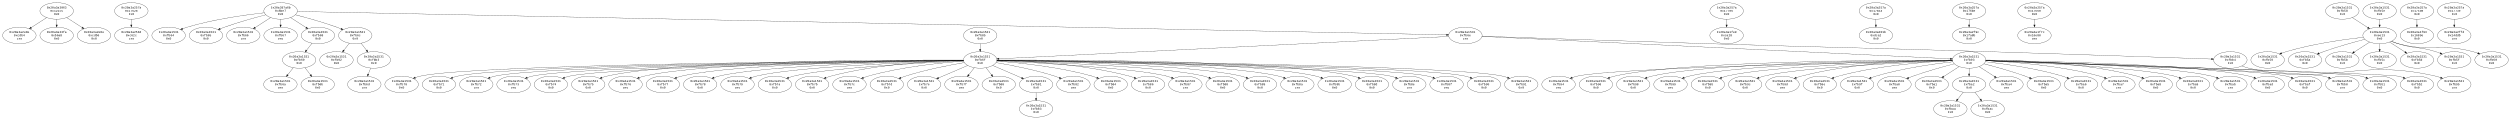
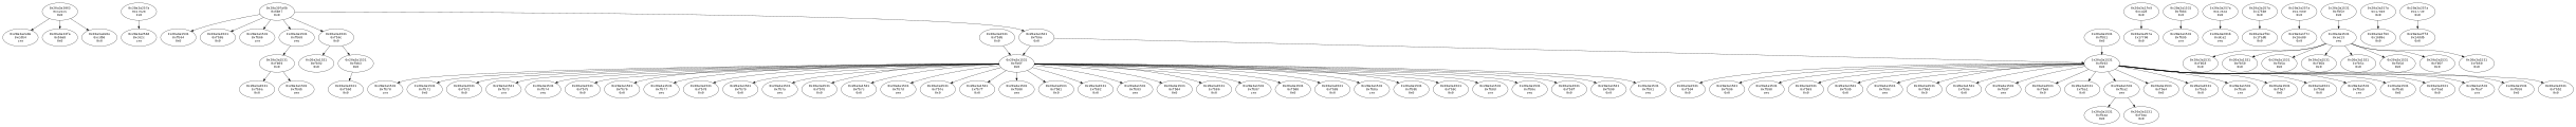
  digraph {
    fontname="Liberation Mono"
    node [fontname="Liberation Mono"]
    edge [fontname="Liberation Mono"]
    "0x20a3a3063\n0x121c5\n0x0"
    "0x20a3a2e0e\n0xcdb4\n0x0"
    "0x20a3a23fa\n0xb6a8\n0x0"
    "0x20a3a2e0e\n0xcdb6\n0x0"
    "0x20a3a257a\n0x17628\n0x0"
    "0x20a3a2584\n0xc62c\n0x0"
    "0x20a3a1531\n0xfb69\n0x0"
    "0x20a3a1531\n0xfb6a\n0x0"
    "0x20a3a1531\n0xfb6b\n0x0"
    "0x20a3a257a\n0x17706\n0x0"
    "0x20a3a1fe9\n0xca28\n0x0"
    "0x20a3a1531\n0xfb6f\n0x0"
    "0x20a3a1531\n0xfb70\n0x0"
    "0x20a3a1531\n0xfb71\n0x0"
    "0x20a3a1531\n0xfb72\n0x0"
    "0x20a3a1531\n0xfb73\n0x0"
    "0x20a3a1531\n0xfb74\n0x0"
    "0x20a3a1531\n0xfb75\n0x0"
    "0x20a3a1531\n0xfb76\n0x0"
    "0x20a3a1531\n0xfb77\n0x0"
    "0x20a3a1531\n0xfb78\n0x0"
    "0x20a3a1531\n0xfb79\n0x0"
    "0x20a3a1531\n0xfb7a\n0x0"
    "0x20a3a1531\n0xfb7b\n0x0"
    "0x20a3a1531\n0xfb7c\n0x0"
    "0x20a3a1531\n0xfb7d\n0x0"
    "0x20a3a1531\n0xfb7e\n0x0"
    "0x20a3a1531\n0xfb7f\n0x0"
    "0x20a3a1531\n0xfb80\n0x0"
    "0x20a3a1531\n0xfb81\n0x0"
    "0x20a3a1531\n0xfb82\n0x0"
    "0x20a3a1531\n0xfb83\n0x0"
    "0x20a3a1531\n0xfb84\n0x0"
    "0x20a3a1531\n0xfb86\n0x0"
    "0x20a3a1531\n0xfb87\n0x0"
    "0x20a3a1531\n0xfb88\n0x0"
    "0x20a3a1531\n0xfb89\n0x0"
    "0x20a3a1531\n0xfb8a\n0x0"
    "0x20a3a1531\n0xfb8b\n0x0"
+   "0x20a3a1531\n0xfb8c\n0x0"
    "0x20a3a1531\n0xfb8d\n0x0"
    "0x20a3a1531\n0xfb8e\n0x0"
    "0x20a3a1531\n0xfb8f\n0x0"
    "0x20a3a1531\n0xfb90\n0x0"
    "0x20a3a1531\n0xfb91\n0x0"
    "0x20a3a1531\n0xfb85\n0x0"
    "0x20a397a6b\n0x6be7\n0x0"
    "0x20a3a1531\n0xfb64\n0x0"
    "0x20a3a1531\n0xfb65\n0x0"
    "0x20a3a1531\n0xfb66\n0x0"
-   "0x20a3a1531\n0xfb67\n0x0"
    "0x20a3a1531\n0xfb68\n0x0"
    "0x20a3a1531\n0xfb6c\n0x0"
    "0x20a3a1531\n0xfb6e\n0x0"
    "0x20a3a1531\n0xfb92\n0x0"
    "0x20a3a1531\n0xfbb3\n0x0"
    "0x20a3a1531\n0xfb93\n0x0"
    "0x20a3a1531\n0xfbb4\n0x0"
    "0x20a3a1531\n0xfb6d\n0x0"
    "0x20a3a1531\n0xfb94\n0x0"
    "0x20a3a1531\n0xfb96\n0x0"
    "0x20a3a1531\n0xfb98\n0x0"
    "0x20a3a1531\n0xfb99\n0x0"
    "0x20a3a1531\n0xfb9b\n0x0"
    "0x20a3a1531\n0xfb9c\n0x0"
    "0x20a3a1531\n0xfb9d\n0x0"
    "0x20a3a1531\n0xfb9e\n0x0"
    "0x20a3a1531\n0xfb9f\n0x0"
    "0x20a3a1531\n0xfba0\n0x0"
    "0x20a3a1531\n0xfba1\n0x0"
    "0x20a3a1531\n0xfba2\n0x0"
    "0x20a3a1531\n0xfba4\n0x0"
    "0x20a3a1531\n0xfba5\n0x0"
    "0x20a3a1531\n0xfba6\n0x0"
    "0x20a3a1531\n0xfba7\n0x0"
    "0x20a3a1531\n0xfba8\n0x0"
    "0x20a3a1531\n0xfba9\n0x0"
    "0x20a3a1531\n0xfbab\n0x0"
    "0x20a3a1531\n0xfbad\n0x0"
    "0x20a3a1531\n0xfbaf\n0x0"
    "0x20a3a1531\n0xfbb0\n0x0"
    "0x20a3a1531\n0xfbb1\n0x0"
    "0x20a3a1531\n0xfbb2\n0x0"
    "0x20a3a1531\n0xfb95\n0x0"
    "0x20a3a257a\n0x1783a\n0x0"
    "0x20a3a201b\n0xdca2\n0x0"
    "0x20a3a257a\n0x176be\n0x0"
    "0x20a3a2f9c\n0x1fa8b\n0x0"
    "0x20a3a257a\n0x17660\n0x0"
    "0x20a3a1f7c\n0x16e80\n0x0"
    "0x20a3a1531\n0xee13\n0x0"
    "0x20a3a1531\n0xfb58\n0x0"
    "0x20a3a1531\n0xfb59\n0x0"
    "0x20a3a1531\n0xfb5a\n0x0"
    "0x20a3a1531\n0xfb5b\n0x0"
    "0x20a3a1531\n0xfb5c\n0x0"
    "0x20a3a1531\n0xfb5d\n0x0"
    "0x20a3a1531\n0xfb5f\n0x0"
    "0x20a3a1531\n0xfb60\n0x0"
    "0x20a3a1531\n0xfb5e\n0x0"
    "0x20a3a257a\n0x17598\n0x0"
    "0x20a3a1f93\n0x1689e\n0x0"
    "0x20a3a1531\n0xfbaa\n0x0"
    "0x20a3a1531\n0xfbac\n0x0"
    "0x20a3a257a\n0x1773e\n0x0"
    "0x20a3a2ffd\n0x14ddb\n0x0"
    "0x20a3a3063\n0x121c5\n0x0" -> "0x20a3a2e0e\n0xcdb4\n0x0"
    "0x20a3a3063\n0x121c5\n0x0" -> "0x20a3a23fa\n0xb6a8\n0x0"
    "0x20a3a3063\n0x121c5\n0x0" -> "0x20a3a2e0e\n0xcdb6\n0x0"
    "0x20a3a257a\n0x17628\n0x0" -> "0x20a3a2584\n0xc62c\n0x0"
    "0x20a3a1531\n0xfb69\n0x0" -> "0x20a3a1531\n0xfb6a\n0x0"
    "0x20a3a1531\n0xfb69\n0x0" -> "0x20a3a1531\n0xfb6b\n0x0"
-   "0x20a3a257a\n0x17706\n0x0" -> "0x20a3a1fe9\n0xca28\n0x0"
+   "0x20a3a1fe9\n0xca28\n0x0" -> "0x20a3a257a\n0x17706\n0x0"
    "0x20a3a1531\n0xfb6f\n0x0" -> "0x20a3a1531\n0xfb70\n0x0"
    "0x20a3a1531\n0xfb6f\n0x0" -> "0x20a3a1531\n0xfb71\n0x0"
    "0x20a3a1531\n0xfb6f\n0x0" -> "0x20a3a1531\n0xfb72\n0x0"
    "0x20a3a1531\n0xfb6f\n0x0" -> "0x20a3a1531\n0xfb73\n0x0"
    "0x20a3a1531\n0xfb6f\n0x0" -> "0x20a3a1531\n0xfb74\n0x0"
    "0x20a3a1531\n0xfb6f\n0x0" -> "0x20a3a1531\n0xfb75\n0x0"
    "0x20a3a1531\n0xfb6f\n0x0" -> "0x20a3a1531\n0xfb76\n0x0"
    "0x20a3a1531\n0xfb6f\n0x0" -> "0x20a3a1531\n0xfb77\n0x0"
    "0x20a3a1531\n0xfb6f\n0x0" -> "0x20a3a1531\n0xfb78\n0x0"
    "0x20a3a1531\n0xfb6f\n0x0" -> "0x20a3a1531\n0xfb79\n0x0"
    "0x20a3a1531\n0xfb6f\n0x0" -> "0x20a3a1531\n0xfb7a\n0x0"
    "0x20a3a1531\n0xfb6f\n0x0" -> "0x20a3a1531\n0xfb7b\n0x0"
    "0x20a3a1531\n0xfb6f\n0x0" -> "0x20a3a1531\n0xfb7c\n0x0"
    "0x20a3a1531\n0xfb6f\n0x0" -> "0x20a3a1531\n0xfb7d\n0x0"
    "0x20a3a1531\n0xfb6f\n0x0" -> "0x20a3a1531\n0xfb7e\n0x0"
    "0x20a3a1531\n0xfb6f\n0x0" -> "0x20a3a1531\n0xfb7f\n0x0"
    "0x20a3a1531\n0xfb6f\n0x0" -> "0x20a3a1531\n0xfb80\n0x0"
    "0x20a3a1531\n0xfb6f\n0x0" -> "0x20a3a1531\n0xfb81\n0x0"
    "0x20a3a1531\n0xfb6f\n0x0" -> "0x20a3a1531\n0xfb82\n0x0"
-   "0x20a3a1531\n0xfb81\n0x0" -> "0x20a3a1531\n0xfb83\n0x0"
+   "0x20a3a1531\n0xfb6f\n0x0" -> "0x20a3a1531\n0xfb83\n0x0"
    "0x20a3a1531\n0xfb6f\n0x0" -> "0x20a3a1531\n0xfb84\n0x0"
    "0x20a3a1531\n0xfb6f\n0x0" -> "0x20a3a1531\n0xfb86\n0x0"
    "0x20a3a1531\n0xfb6f\n0x0" -> "0x20a3a1531\n0xfb87\n0x0"
    "0x20a3a1531\n0xfb6f\n0x0" -> "0x20a3a1531\n0xfb88\n0x0"
    "0x20a3a1531\n0xfb6f\n0x0" -> "0x20a3a1531\n0xfb89\n0x0"
    "0x20a3a1531\n0xfb6f\n0x0" -> "0x20a3a1531\n0xfb8a\n0x0"
    "0x20a3a1531\n0xfb6f\n0x0" -> "0x20a3a1531\n0xfb8b\n0x0"
+   "0x20a3a1531\n0xfb6f\n0x0" -> "0x20a3a1531\n0xfb8c\n0x0"
    "0x20a3a1531\n0xfb6f\n0x0" -> "0x20a3a1531\n0xfb8d\n0x0"
    "0x20a3a1531\n0xfb6f\n0x0" -> "0x20a3a1531\n0xfb8e\n0x0"
    "0x20a3a1531\n0xfb6f\n0x0" -> "0x20a3a1531\n0xfb8f\n0x0"
    "0x20a3a1531\n0xfb6f\n0x0" -> "0x20a3a1531\n0xfb90\n0x0"
    "0x20a3a1531\n0xfb6f\n0x0" -> "0x20a3a1531\n0xfb91\n0x0"
    "0x20a3a1531\n0xfb85\n0x0" -> "0x20a3a1531\n0xfb6f\n0x0"
    "0x20a397a6b\n0x6be7\n0x0" -> "0x20a3a1531\n0xfb64\n0x0"
    "0x20a397a6b\n0x6be7\n0x0" -> "0x20a3a1531\n0xfb65\n0x0"
    "0x20a397a6b\n0x6be7\n0x0" -> "0x20a3a1531\n0xfb66\n0x0"
-   "0x20a397a6b\n0x6be7\n0x0" -> "0x20a3a1531\n0xfb67\n0x0"
    "0x20a397a6b\n0x6be7\n0x0" -> "0x20a3a1531\n0xfb68\n0x0"
    "0x20a397a6b\n0x6be7\n0x0" -> "0x20a3a1531\n0xfb6c\n0x0"
    "0x20a397a6b\n0x6be7\n0x0" -> "0x20a3a1531\n0xfb6e\n0x0"
    "0x20a3a1531\n0xfb68\n0x0" -> "0x20a3a1531\n0xfb69\n0x0"
    "0x20a3a1531\n0xfb6c\n0x0" -> "0x20a3a1531\n0xfb92\n0x0"
    "0x20a3a1531\n0xfb6c\n0x0" -> "0x20a3a1531\n0xfbb3\n0x0"
    "0x20a3a1531\n0xfb6e\n0x0" -> "0x20a3a1531\n0xfb6f\n0x0"
    "0x20a3a1531\n0xfb6e\n0x0" -> "0x20a3a1531\n0xfb93\n0x0"
-   "0x20a3a1531\n0xfb6e\n0x0" -> "0x20a3a1531\n0xfbb4\n0x0"
    "0x20a3a1531\n0xfbb3\n0x0" -> "0x20a3a1531\n0xfb6d\n0x0"
    "0x20a3a1531\n0xfb93\n0x0" -> "0x20a3a1531\n0xfb94\n0x0"
    "0x20a3a1531\n0xfb93\n0x0" -> "0x20a3a1531\n0xfb96\n0x0"
    "0x20a3a1531\n0xfb93\n0x0" -> "0x20a3a1531\n0xfb98\n0x0"
    "0x20a3a1531\n0xfb93\n0x0" -> "0x20a3a1531\n0xfb99\n0x0"
    "0x20a3a1531\n0xfb93\n0x0" -> "0x20a3a1531\n0xfb9b\n0x0"
    "0x20a3a1531\n0xfb93\n0x0" -> "0x20a3a1531\n0xfb9c\n0x0"
    "0x20a3a1531\n0xfb93\n0x0" -> "0x20a3a1531\n0xfb9d\n0x0"
    "0x20a3a1531\n0xfb93\n0x0" -> "0x20a3a1531\n0xfb9e\n0x0"
    "0x20a3a1531\n0xfb93\n0x0" -> "0x20a3a1531\n0xfb9f\n0x0"
    "0x20a3a1531\n0xfb93\n0x0" -> "0x20a3a1531\n0xfba0\n0x0"
    "0x20a3a1531\n0xfb93\n0x0" -> "0x20a3a1531\n0xfba1\n0x0"
    "0x20a3a1531\n0xfb93\n0x0" -> "0x20a3a1531\n0xfba2\n0x0"
    "0x20a3a1531\n0xfb93\n0x0" -> "0x20a3a1531\n0xfba4\n0x0"
    "0x20a3a1531\n0xfb93\n0x0" -> "0x20a3a1531\n0xfba5\n0x0"
    "0x20a3a1531\n0xfb93\n0x0" -> "0x20a3a1531\n0xfba6\n0x0"
    "0x20a3a1531\n0xfb93\n0x0" -> "0x20a3a1531\n0xfba7\n0x0"
    "0x20a3a1531\n0xfb93\n0x0" -> "0x20a3a1531\n0xfba8\n0x0"
    "0x20a3a1531\n0xfb93\n0x0" -> "0x20a3a1531\n0xfba9\n0x0"
    "0x20a3a1531\n0xfb93\n0x0" -> "0x20a3a1531\n0xfbab\n0x0"
    "0x20a3a1531\n0xfb93\n0x0" -> "0x20a3a1531\n0xfbad\n0x0"
    "0x20a3a1531\n0xfb93\n0x0" -> "0x20a3a1531\n0xfbaf\n0x0"
    "0x20a3a1531\n0xfb93\n0x0" -> "0x20a3a1531\n0xfbb0\n0x0"
-   "0x20a3a1531\n0xfb93\n0x0" -> "0x20a3a1531\n0xfbb1\n0x0"
+   "0x20a3a1531\n0xfbb1\n0x0" -> "0x20a3a1531\n0xfb93\n0x0"
    "0x20a3a1531\n0xfb93\n0x0" -> "0x20a3a1531\n0xfbb2\n0x0"
    "0x20a3a1531\n0xfbb4\n0x0" -> "0x20a3a1531\n0xfb95\n0x0"
    "0x20a3a1531\n0xfba2\n0x0" -> "0x20a3a1531\n0xfbaa\n0x0"
    "0x20a3a1531\n0xfba2\n0x0" -> "0x20a3a1531\n0xfbac\n0x0"
    "0x20a3a257a\n0x1783a\n0x0" -> "0x20a3a201b\n0xdca2\n0x0"
    "0x20a3a257a\n0x176be\n0x0" -> "0x20a3a2f9c\n0x1fa8b\n0x0"
    "0x20a3a257a\n0x17660\n0x0" -> "0x20a3a1f7c\n0x16e80\n0x0"
-   "0x20a3a1531\n0xfb58\n0x0" -> "0x20a3a1531\n0xee13\n0x0"
+   "0x20a3a1531\n0xee13\n0x0" -> "0x20a3a1531\n0xfb58\n0x0"
    "0x20a3a1531\n0xee13\n0x0" -> "0x20a3a1531\n0xfb59\n0x0"
    "0x20a3a1531\n0xee13\n0x0" -> "0x20a3a1531\n0xfb5a\n0x0"
    "0x20a3a1531\n0xee13\n0x0" -> "0x20a3a1531\n0xfb5b\n0x0"
    "0x20a3a1531\n0xee13\n0x0" -> "0x20a3a1531\n0xfb5c\n0x0"
    "0x20a3a1531\n0xee13\n0x0" -> "0x20a3a1531\n0xfb5d\n0x0"
    "0x20a3a1531\n0xee13\n0x0" -> "0x20a3a1531\n0xfb5f\n0x0"
    "0x20a3a1531\n0xee13\n0x0" -> "0x20a3a1531\n0xfb60\n0x0"
    "0x20a3a1531\n0xfb5e\n0x0" -> "0x20a3a1531\n0xee13\n0x0"
    "0x20a3a257a\n0x17598\n0x0" -> "0x20a3a1f93\n0x1689e\n0x0"
    "0x20a3a257a\n0x1773e\n0x0" -> "0x20a3a2ffd\n0x14ddb\n0x0"
  }
